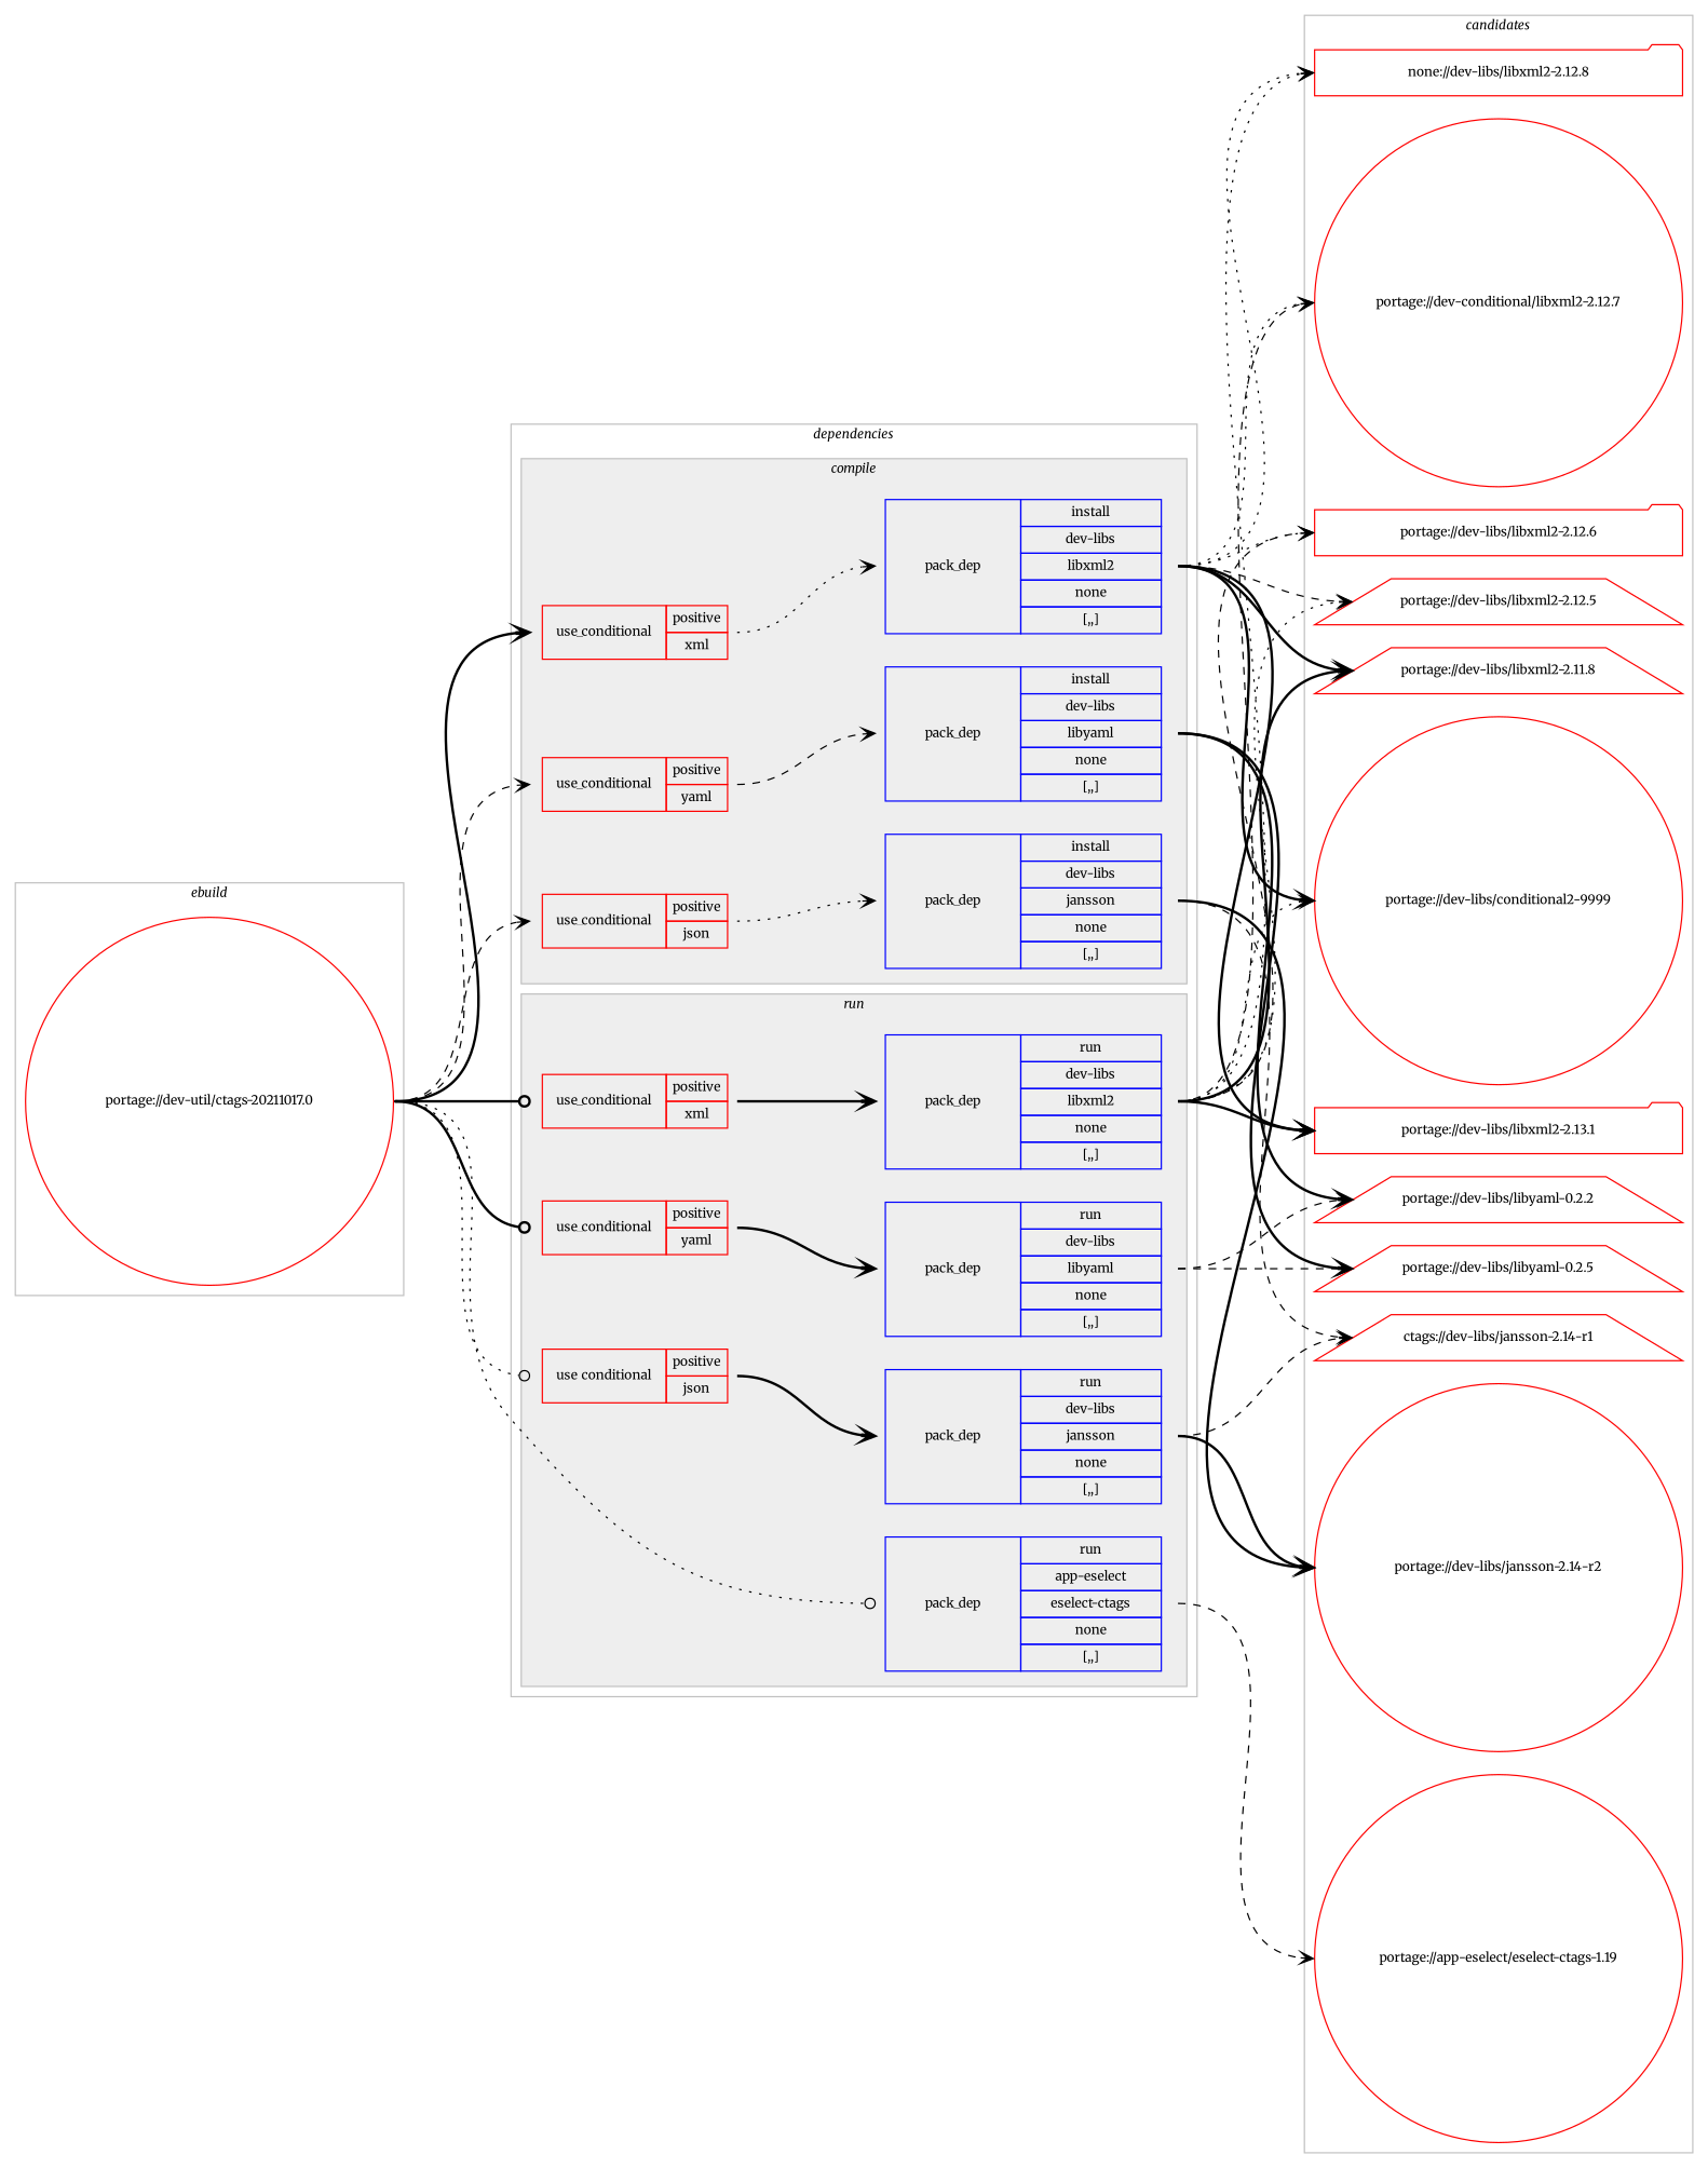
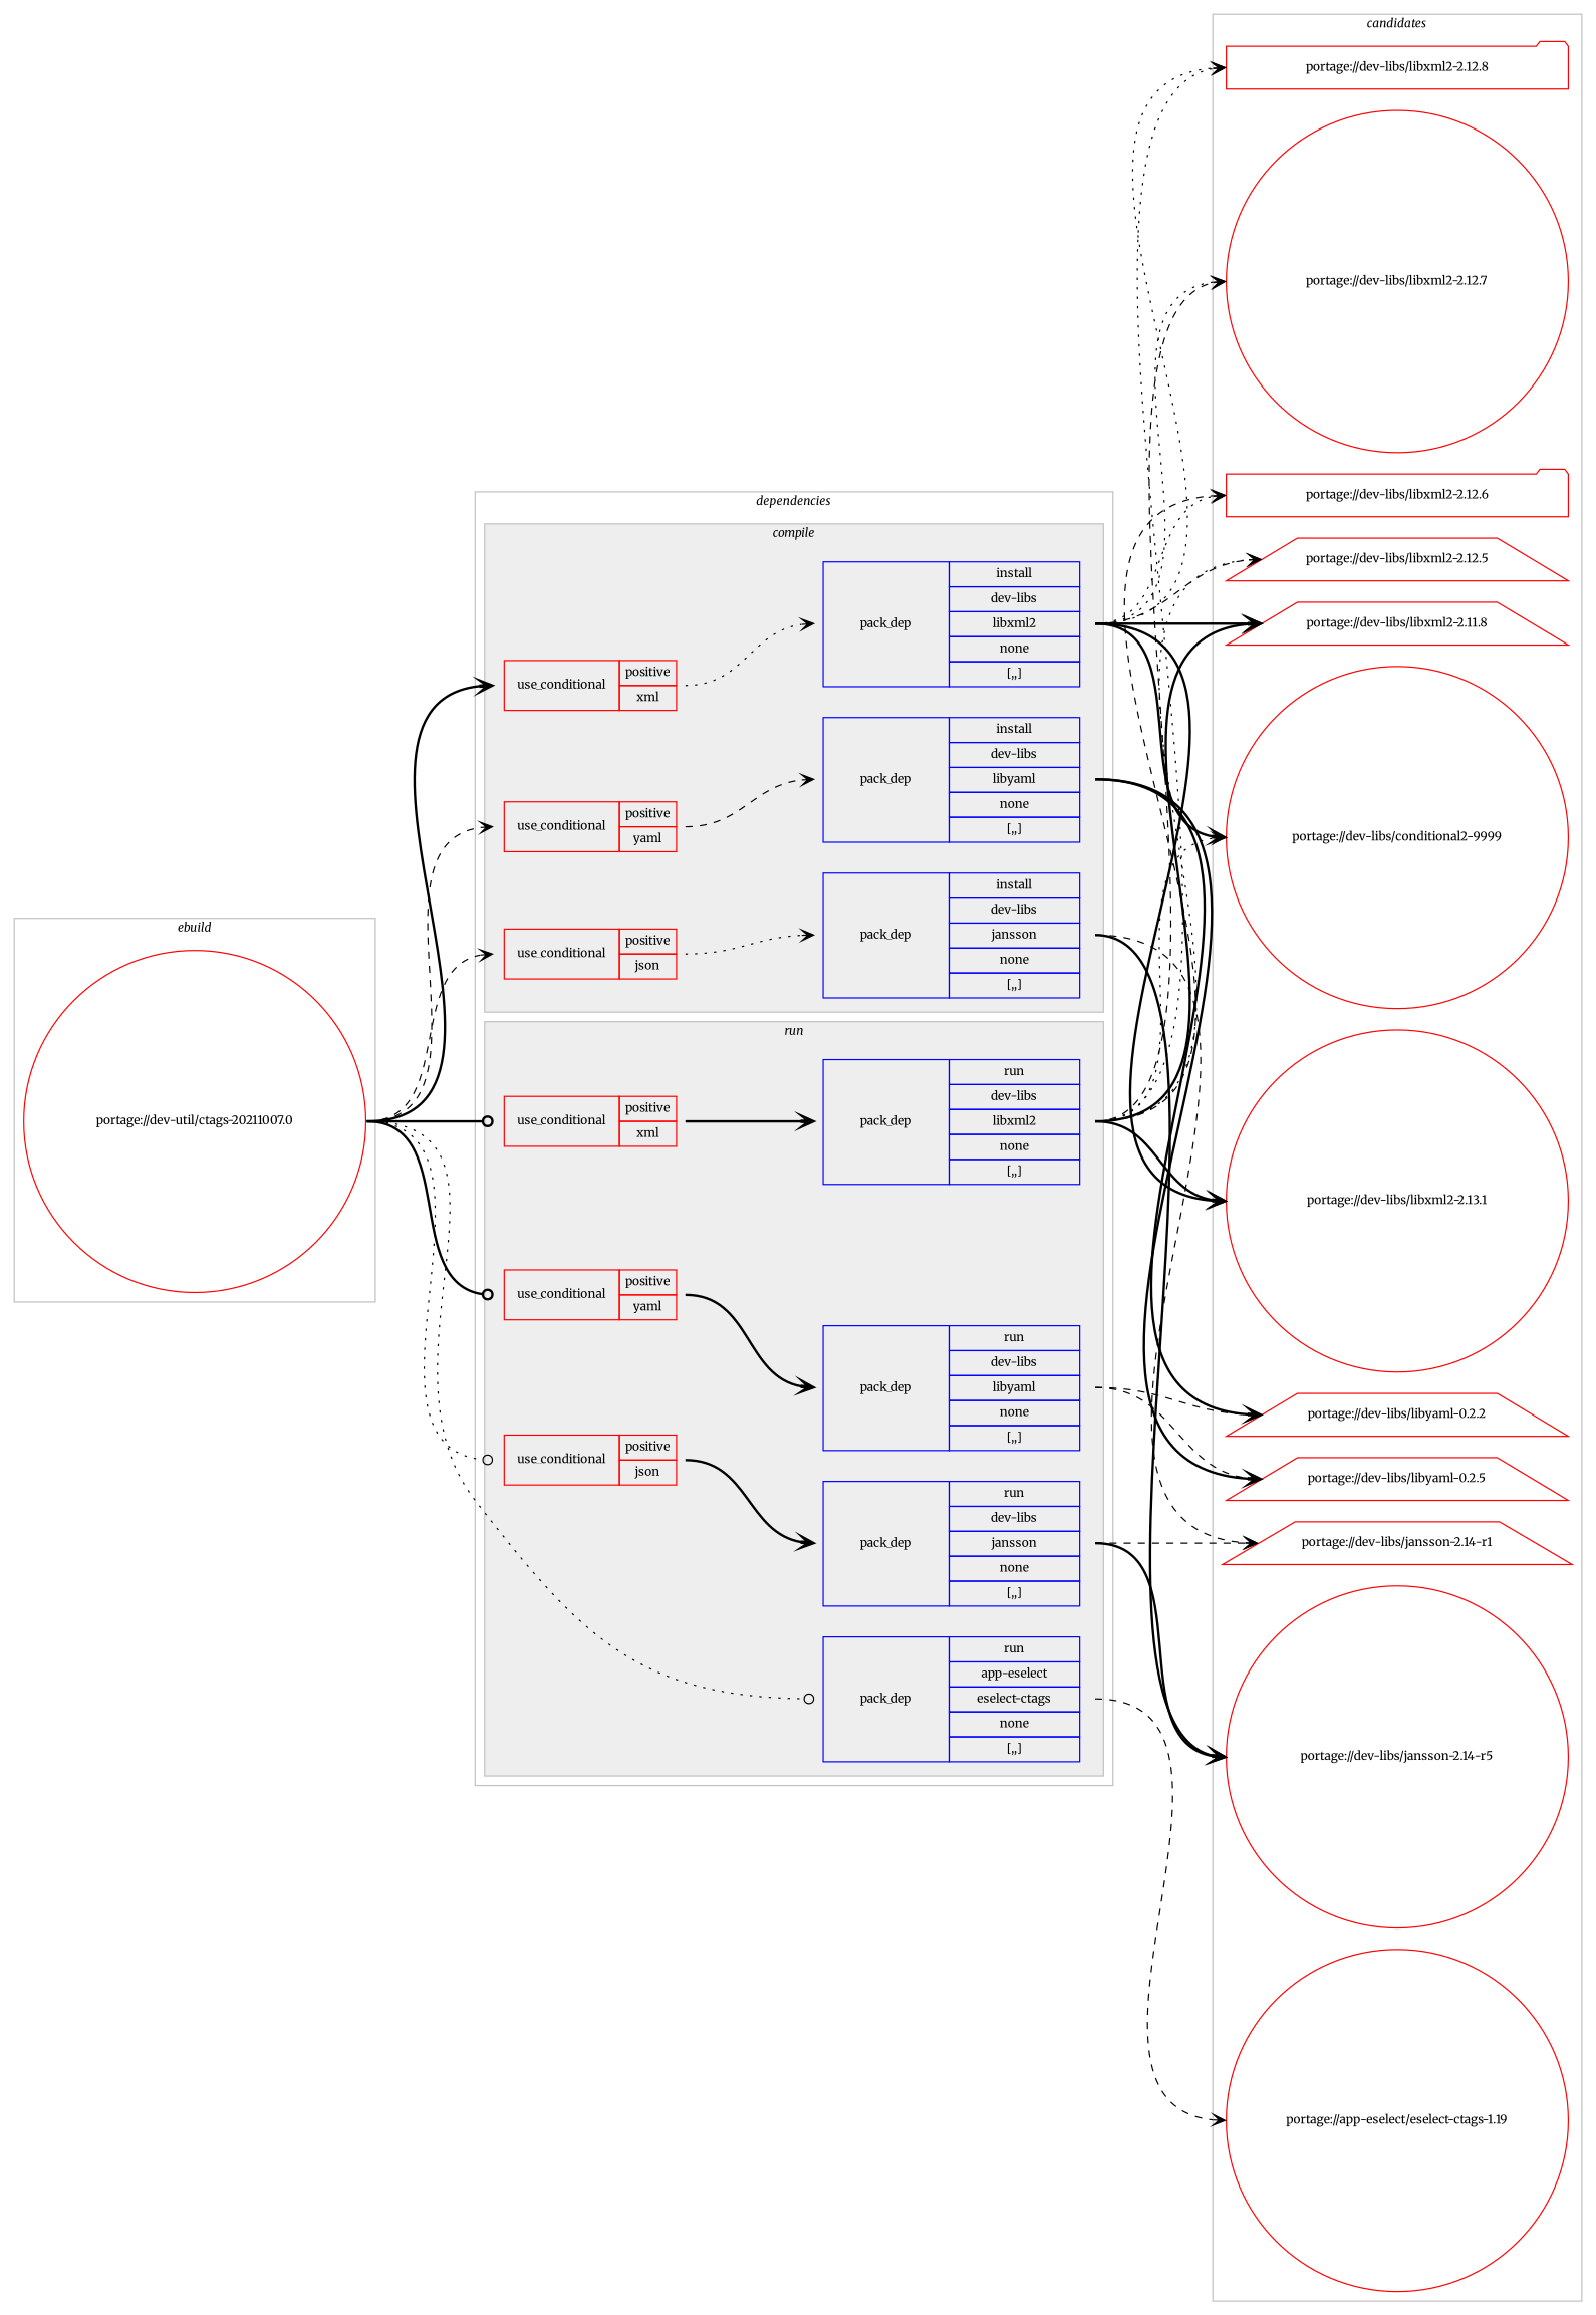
  digraph {
    compound=true
    concentrate=true
    fontname=Merriweather
    fontsize=10
    newrank=true
    rankdir=LR
    ranksep=1.5
    node [color=red fontname=Merriweather fontsize=10 shape=none]
    edge [arrowhead=vee fontname=Merriweather headport=w style=bold tailport=e weight=100]
-   n1 [label="portage://dev-util/ctags-20211017.0" shape=circle width=4]
+   n1 [label="portage://dev-util/ctags-20211007.0" shape=circle width=4]
    n2 [color=blue label=<<TABLE BORDER="0" CELLBORDER="1" CELLSPACING="0" CELLPADDING="4" WIDTH="220"><TR><TD ROWSPAN="6" CELLPADDING="30">pack_dep</TD></TR><TR><TD WIDTH="110">install</TD></TR><TR><TD>dev-libs</TD></TR><TR><TD>jansson</TD></TR><TR><TD>none</TD></TR><TR><TD>[,,]</TD></TR></TABLE>>]
    n3 [label=<<TABLE BORDER="0" CELLBORDER="1" CELLSPACING="0" CELLPADDING="4"><TR><TD ROWSPAN="3" CELLPADDING="10">use_conditional</TD></TR><TR><TD>positive</TD></TR><TR><TD>json</TD></TR></TABLE>>]
    n4 [color=blue label=<<TABLE BORDER="0" CELLBORDER="1" CELLSPACING="0" CELLPADDING="4" WIDTH="220"><TR><TD ROWSPAN="6" CELLPADDING="30">pack_dep</TD></TR><TR><TD WIDTH="110">install</TD></TR><TR><TD>dev-libs</TD></TR><TR><TD>libxml2</TD></TR><TR><TD>none</TD></TR><TR><TD>[,,]</TD></TR></TABLE>>]
    n5 [label=<<TABLE BORDER="0" CELLBORDER="1" CELLSPACING="0" CELLPADDING="4"><TR><TD ROWSPAN="3" CELLPADDING="10">use_conditional</TD></TR><TR><TD>positive</TD></TR><TR><TD>xml</TD></TR></TABLE>>]
    n6 [color=blue label=<<TABLE BORDER="0" CELLBORDER="1" CELLSPACING="0" CELLPADDING="4" WIDTH="220"><TR><TD ROWSPAN="6" CELLPADDING="30">pack_dep</TD></TR><TR><TD WIDTH="110">install</TD></TR><TR><TD>dev-libs</TD></TR><TR><TD>libyaml</TD></TR><TR><TD>none</TD></TR><TR><TD>[,,]</TD></TR></TABLE>>]
    n7 [label=<<TABLE BORDER="0" CELLBORDER="1" CELLSPACING="0" CELLPADDING="4"><TR><TD ROWSPAN="3" CELLPADDING="10">use_conditional</TD></TR><TR><TD>positive</TD></TR><TR><TD>yaml</TD></TR></TABLE>>]
    n8 [color=blue label=<<TABLE BORDER="0" CELLBORDER="1" CELLSPACING="0" CELLPADDING="4" WIDTH="220"><TR><TD ROWSPAN="6" CELLPADDING="30">pack_dep</TD></TR><TR><TD WIDTH="110">run</TD></TR><TR><TD>dev-libs</TD></TR><TR><TD>jansson</TD></TR><TR><TD>none</TD></TR><TR><TD>[,,]</TD></TR></TABLE>>]
    n9 [label=<<TABLE BORDER="0" CELLBORDER="1" CELLSPACING="0" CELLPADDING="4"><TR><TD ROWSPAN="3" CELLPADDING="10">use_conditional</TD></TR><TR><TD>positive</TD></TR><TR><TD>json</TD></TR></TABLE>>]
    n10 [color=blue label=<<TABLE BORDER="0" CELLBORDER="1" CELLSPACING="0" CELLPADDING="4" WIDTH="220"><TR><TD ROWSPAN="6" CELLPADDING="30">pack_dep</TD></TR><TR><TD WIDTH="110">run</TD></TR><TR><TD>dev-libs</TD></TR><TR><TD>libxml2</TD></TR><TR><TD>none</TD></TR><TR><TD>[,,]</TD></TR></TABLE>>]
    n11 [label=<<TABLE BORDER="0" CELLBORDER="1" CELLSPACING="0" CELLPADDING="4"><TR><TD ROWSPAN="3" CELLPADDING="10">use_conditional</TD></TR><TR><TD>positive</TD></TR><TR><TD>xml</TD></TR></TABLE>>]
    n12 [color=blue label=<<TABLE BORDER="0" CELLBORDER="1" CELLSPACING="0" CELLPADDING="4" WIDTH="220"><TR><TD ROWSPAN="6" CELLPADDING="30">pack_dep</TD></TR><TR><TD WIDTH="110">run</TD></TR><TR><TD>dev-libs</TD></TR><TR><TD>libyaml</TD></TR><TR><TD>none</TD></TR><TR><TD>[,,]</TD></TR></TABLE>>]
    n13 [label=<<TABLE BORDER="0" CELLBORDER="1" CELLSPACING="0" CELLPADDING="4"><TR><TD ROWSPAN="3" CELLPADDING="10">use_conditional</TD></TR><TR><TD>positive</TD></TR><TR><TD>yaml</TD></TR></TABLE>>]
    n14 [color=blue label=<<TABLE BORDER="0" CELLBORDER="1" CELLSPACING="0" CELLPADDING="4" WIDTH="220"><TR><TD ROWSPAN="6" CELLPADDING="30">pack_dep</TD></TR><TR><TD WIDTH="110">run</TD></TR><TR><TD>app-eselect</TD></TR><TR><TD>eselect-ctags</TD></TR><TR><TD>none</TD></TR><TR><TD>[,,]</TD></TR></TABLE>>]
-   n15 [label="portage://dev-libs/jansson-2.14-r2" shape=circle width=4]
-   n16 [label="ctags://dev-libs/jansson-2.14-r1" shape=trapezium width=4]
+   n15 [label="portage://dev-libs/jansson-2.14-r5" shape=circle width=4]
+   n16 [label="portage://dev-libs/jansson-2.14-r1" shape=trapezium width=4]
    n17 [label="portage://dev-libs/conditional2-9999" shape=circle width=4]
-   n18 [label="portage://dev-libs/libxml2-2.13.1" shape=folder width=4]
-   n19 [label="none://dev-libs/libxml2-2.12.8" shape=folder width=4]
-   n20 [label="portage://dev-conditional/libxml2-2.12.7" shape=circle width=4]
+   n18 [label="portage://dev-libs/libxml2-2.13.1" shape=circle width=4]
+   n19 [label="portage://dev-libs/libxml2-2.12.8" shape=folder width=4]
+   n20 [label="portage://dev-libs/libxml2-2.12.7" shape=circle width=4]
    n21 [label="portage://dev-libs/libxml2-2.12.6" shape=folder width=4]
    n22 [label="portage://dev-libs/libxml2-2.12.5" shape=trapezium width=4]
    n23 [label="portage://dev-libs/libxml2-2.11.8" shape=trapezium width=4]
    n24 [label="portage://dev-libs/libyaml-0.2.5" shape=trapezium width=4]
    n25 [label="portage://dev-libs/libyaml-0.2.2" shape=trapezium width=4]
    n26 [label="portage://app-eselect/eselect-ctags-1.19" shape=circle width=4]
    subgraph cluster_1 {
      color=gray
      label=<<i>ebuild</i>>
      n1
    }
    subgraph cluster_2 {
      color=gray
      label=<<i>dependencies</i>>
      subgraph cluster_3 {
        color=gray
        fillcolor="#eeeeee"
        label=<<i>compile</i>>
        style=filled
        subgraph sub_4 {
          color=gray
          fillcolor="#eeeeee"
          label=<<i>compile</i>>
          style=filled
          n3
          subgraph sub_5 {
            color=gray
            fillcolor="#eeeeee"
            label=<<i>compile</i>>
            style=filled
            n2
          }
        }
        subgraph sub_6 {
          color=gray
          fillcolor="#eeeeee"
          label=<<i>compile</i>>
          style=filled
          n5
          subgraph sub_7 {
            color=gray
            fillcolor="#eeeeee"
            label=<<i>compile</i>>
            style=filled
            n4
          }
        }
        subgraph sub_8 {
          color=gray
          fillcolor="#eeeeee"
          label=<<i>compile</i>>
          style=filled
          n7
          subgraph sub_9 {
            color=gray
            fillcolor="#eeeeee"
            label=<<i>compile</i>>
            style=filled
            n6
          }
        }
      }
      subgraph cluster_10 {
        color=gray
        fillcolor="#eeeeee"
        label=<<i>compile and run</i>>
        style=filled
      }
      subgraph cluster_11 {
        color=gray
        fillcolor="#eeeeee"
        label=<<i>run</i>>
        style=filled
        subgraph sub_12 {
          color=gray
          fillcolor="#eeeeee"
          label=<<i>run</i>>
          style=filled
          n9
          subgraph sub_13 {
            color=gray
            fillcolor="#eeeeee"
            label=<<i>run</i>>
            style=filled
            n8
          }
        }
        subgraph sub_14 {
          color=gray
          fillcolor="#eeeeee"
          label=<<i>run</i>>
          style=filled
          n11
          subgraph sub_15 {
            color=gray
            fillcolor="#eeeeee"
            label=<<i>run</i>>
            style=filled
            n10
          }
        }
        subgraph sub_16 {
          color=gray
          fillcolor="#eeeeee"
          label=<<i>run</i>>
          style=filled
          n13
          subgraph sub_17 {
            color=gray
            fillcolor="#eeeeee"
            label=<<i>run</i>>
            style=filled
            n12
          }
        }
        subgraph sub_18 {
          color=gray
          fillcolor="#eeeeee"
          label=<<i>run</i>>
          style=filled
          n14
        }
      }
    }
    subgraph cluster_19 {
      color=gray
      label=<<i>candidates</i>>
      rank=same
      subgraph sub_20 {
        color=black
        label=<<i>candidates</i>>
        nodesep=1
        rank=same
        n15
        n16
      }
      subgraph sub_21 {
        color=black
        label=<<i>candidates</i>>
        nodesep=1
        rank=same
        n17
        n18
        n19
        n20
        n21
        n22
        n23
      }
      subgraph sub_22 {
        color=black
        label=<<i>candidates</i>>
        nodesep=1
        rank=same
        n24
        n25
      }
      subgraph sub_23 {
        color=black
        label=<<i>candidates</i>>
        nodesep=1
        rank=same
        n15
        n16
      }
      subgraph sub_24 {
        color=black
        label=<<i>candidates</i>>
        nodesep=1
        rank=same
        n17
        n18
        n19
        n20
        n21
        n22
        n23
      }
      subgraph sub_25 {
        color=black
        label=<<i>candidates</i>>
        nodesep=1
        rank=same
        n24
        n25
      }
      subgraph sub_26 {
        color=black
        label=<<i>candidates</i>>
        nodesep=1
        rank=same
        n26
      }
    }
    n1 -> n3 [style=dashed weight=20]
    n1 -> n5 [weight=20]
    n1 -> n7 [style=dashed weight=20]
    n1 -> n9 [arrowhead=odot style=dotted weight=20]
    n1 -> n11 [arrowhead=odot weight=20]
    n1 -> n13 [arrowhead=odot weight=20]
    n1 -> n14 [arrowhead=odot style=dotted weight=20]
    n2 -> n15
    n2 -> n16 [style=dashed]
    n3 -> n2 [style=dotted weight=20]
    n4 -> n17
    n4 -> n18
    n4 -> n19 [style=dotted]
    n4 -> n20 [style=dotted]
    n4 -> n21 [style=dotted]
    n4 -> n22 [style=dashed]
    n4 -> n23
    n5 -> n4 [style=dotted weight=20]
    n6 -> n24
    n6 -> n25
    n7 -> n6 [style=dashed weight=20]
    n8 -> n15
    n8 -> n16 [style=dashed]
    n9 -> n8 [weight=20]
    n10 -> n17 [style=dotted]
    n10 -> n18
    n10 -> n19 [style=dotted]
    n10 -> n20 [style=dashed]
    n10 -> n21 [style=dashed]
    n10 -> n22 [style=dotted]
    n10 -> n23
    n11 -> n10 [weight=20]
    n12 -> n24 [style=dashed]
    n12 -> n25 [style=dashed]
    n13 -> n12 [weight=20]
    n14 -> n26 [style=dashed]
  }
